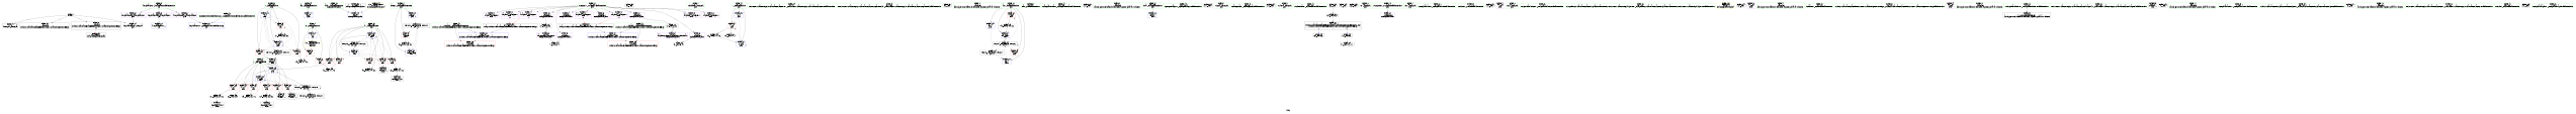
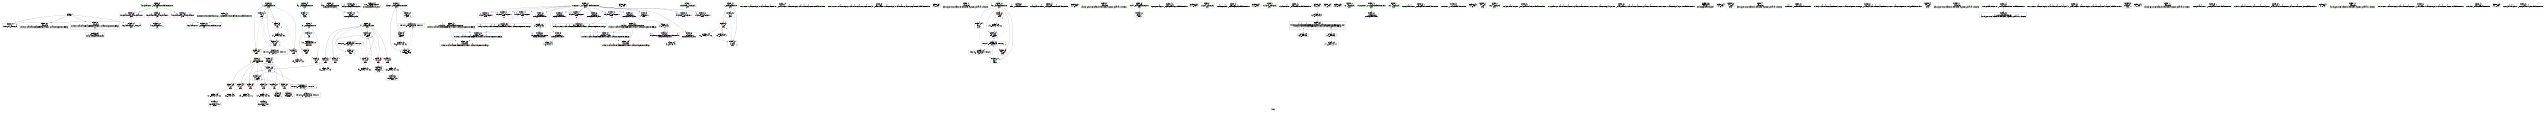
  digraph {
    label=SVFG
    node [color=green shape=record]
    edge [style=solid]
    n1 [color=grey label="{NodeID: 0\nNullPtr}"]
    n2 [color=black label="{NodeID: 49\n2\<--3\ndummyVal\<--dummyVal\n}"]
    n3 [color=black label="{NodeID: 50\n241\<--3\n\<--dummyVal\n_ZStltIcSt11char_traitsIcESaIcEEbRKNSt7__cxx1112basic_stringIT_T0_T1_EESA_\n}"]
    n4 [color=black label="{NodeID: 51\n242\<--3\n\<--dummyVal\n_ZStltIcSt11char_traitsIcESaIcEEbRKNSt7__cxx1112basic_stringIT_T0_T1_EESA_\n|{<s0>19}}"]
    n5 [color=blue label="{NodeID: 114\n282\<--3\nllvm.global_ctors_2\<--dummyVal\nGlob }" style=dotted]
    n6 [color=black label="{NodeID: 259\n264 = PHI(242, )\n0th arg __clang_call_terminate }"]
    n7 [color=red label="{NodeID: 97\n159\<--105\n\<--i4\nmain\n}"]
    n8 [color=blue label="{NodeID: 122\n107\<--159\nj\<--\nmain\n}"]
    n9 [color=red label="{NodeID: 99\n162\<--107\n\<--j\nmain\n}"]
    n10 [color=red label="{NodeID: 100\n165\<--107\n\<--j\nmain\n}"]
    n11 [color=blue label="{NodeID: 123\n107\<--189\nj\<--dec28\nmain\n}"]
    n12 [color=black label="{NodeID: 217\nMR_18V_3 = PHI(MR_18V_7, MR_18V_2, )\npts\{108 \}\n}"]
    n13 [color=red label="{NodeID: 101\n168\<--107\n\<--j\nmain\n}"]
    n14 [color=red label="{NodeID: 102\n177\<--107\n\<--j\nmain\n}"]
    n15 [color=red label="{NodeID: 103\n180\<--107\n\<--j\nmain\n}"]
    n16 [color=red label="{NodeID: 104\n188\<--107\n\<--j\nmain\n}"]
    n17 [color=grey label="{NodeID: 205\n163 = cmp(162, 9, )\n}"]
    n18 [color=black label="{NodeID: 57\n166\<--165\nidxprom15\<--\nmain\n}"]
    n19 [color=black label="{NodeID: 211\nMR_18V_2 = PHI(MR_18V_3, MR_18V_1, )\npts\{108 \}\n}"]
    n20 [color=grey label="{NodeID: 196\n169 = Binary(168, 138, )\n}"]
    n21 [color=black label="{NodeID: 59\n178\<--177\nidxprom22\<--\nmain\n}"]
    n22 [color=grey label="{NodeID: 198\n181 = Binary(180, 138, )\n}"]
    n23 [color=grey label="{NodeID: 197\n189 = Binary(188, 116, )\n}"]
    n24 [label="{NodeID: 14\n8\<--10\nN\<--N_field_insensitive\nGlob }"]
    n25 [color=red label="{NodeID: 85\n128\<--8\n\<--N\nmain\n}"]
    n26 [color=red label="{NodeID: 86\n145\<--8\n\<--N\nmain\n}"]
    n27 [color=blue label="{NodeID: 107\n8\<--9\nN\<--\nGlob }"]
    n28 [color=grey label="{NodeID: 200\n129 = cmp(127, 128, )\n}"]
    n29 [color=grey label="{NodeID: 199\n146 = cmp(144, 145, )\n}"]
    n30 [color=yellow label="{NodeID: 222\n4V_1 = ENCHI(MR_4V_0)\npts\{10 \}\nFun[main]}" style=double]
    n31 [color=grey label="{NodeID: 194\n152 = Binary(151, 138, )\n}"]
    n32 [color=black label="{NodeID: 56\n153\<--152\nidxprom10\<--sub\nmain\n}"]
    n33 [color=blue label="{NodeID: 111\n21\<--22\nflag\<--\nGlob }"]
    n34 [label="{NodeID: 28\n81\<--82\n.addr\<--.addr_field_insensitive\n__cxx_global_array_dtor\n}"]
    n35 [color=blue label="{NodeID: 115\n81\<--80\n.addr\<--\n__cxx_global_array_dtor\n}"]
    n36 [color=black label="{NodeID: 208\nMR_10V_2 = PHI(MR_10V_3, MR_10V_1, )\npts\{16 \}\n}"]
    n37 [color=red label="{NodeID: 90\n205\<--15\n\<--caseCnt\nmain\n}"]
    n38 [color=blue label="{NodeID: 126\n15\<--206\ncaseCnt\<--inc35\nmain\n}"]
    n39 [color=grey label="{NodeID: 190\n206 = Binary(205, 138, )\n}"]
    n40 [color=blue label="{NodeID: 125\n105\<--198\ni4\<--inc32\nmain\n}"]
    n41 [color=red label="{NodeID: 94\n144\<--105\n\<--i4\nmain\n}"]
    n42 [color=red label="{NodeID: 95\n148\<--105\n\<--i4\nmain\n}"]
    n43 [color=red label="{NodeID: 96\n151\<--105\n\<--i4\nmain\n}"]
    n44 [color=red label="{NodeID: 98\n197\<--105\n\<--i4\nmain\n}"]
    n45 [color=black label="{NodeID: 210\nMR_16V_2 = PHI(MR_16V_4, MR_16V_1, )\npts\{106 \}\n}"]
    n46 [color=black label="{NodeID: 55\n149\<--148\nidxprom8\<--\nmain\n}"]
    n47 [color=grey label="{NodeID: 191\n198 = Binary(197, 138, )\n}"]
    n48 [color=blue label="{NodeID: 121\n105\<--138\ni4\<--\nmain\n}"]
    n49 [label="{NodeID: 42\n230\<--231\n__rhs.addr\<--__rhs.addr_field_insensitive\n_ZStltIcSt11char_traitsIcESaIcEEbRKNSt7__cxx1112basic_stringIT_T0_T1_EESA_\n}"]
    n50 [color=red label="{NodeID: 106\n235\<--230\n\<--__rhs.addr\n_ZStltIcSt11char_traitsIcESaIcEEbRKNSt7__cxx1112basic_stringIT_T0_T1_EESA_\n}"]
    n51 [color=blue label="{NodeID: 128\n230\<--227\n__rhs.addr\<--__rhs\n_ZStltIcSt11char_traitsIcESaIcEEbRKNSt7__cxx1112basic_stringIT_T0_T1_EESA_\n}"]
    n52 [color=purple label="{NodeID: 70\n133\<--17\narrayidx\<--_Z1sB5cxx11\nmain\n}"]
    n53 [color=black label="{NodeID: 250\n202 = PHI()\n}"]
    n54 [color=purple label="{NodeID: 84\n88\<--87\narraydestroy.element\<--arraydestroy.elementPast\n__cxx_global_array_dtor\n}"]
    n55 [color=black label="{NodeID: 187\n87 = PHI(85, 88, )\n}"]
    n56 [color=grey label="{NodeID: 203\n93 = cmp(88, 92, )\n}"]
    n57 [label="{NodeID: 1\n7\<--1\n__dso_handle\<--dummyObj\nGlob }"]
    n58 [label="{NodeID: 15\n11\<--12\nT\<--T_field_insensitive\nGlob }"]
    n59 [color=red label="{NodeID: 87\n114\<--11\n\<--T\nmain\n}"]
    n60 [color=blue label="{NodeID: 108\n11\<--9\nT\<--\nGlob }"]
    n61 [color=blue label="{NodeID: 117\n11\<--115\nT\<--dec\nmain\n}"]
    n62 [color=grey label="{NodeID: 195\n115 = Binary(114, 116, )\n}"]
    n63 [color=grey label="{NodeID: 202\n118 = cmp(114, 9, )\n}"]
    n64 [color=blue label="{NodeID: 112\n280\<--33\nllvm.global_ctors_0\<--\nGlob }"]
    n65 [label="{NodeID: 29\n90\<--91\n_ZNSt7__cxx1112basic_stringIcSt11char_traitsIcESaIcEED1Ev\<--_ZNSt7__cxx1112basic_stringIcSt11char_traitsIcESaIcEED1Ev_field_insensitive\n}"]
    n66 [color=black label="{NodeID: 209\nMR_14V_2 = PHI(MR_14V_4, MR_14V_1, )\npts\{104 \}\n}"]
    n67 [color=blue label="{NodeID: 118\n103\<--9\ni\<--\nmain\n}"]
    n68 [color=red label="{NodeID: 91\n127\<--103\n\<--i\nmain\n}"]
    n69 [color=red label="{NodeID: 92\n131\<--103\n\<--i\nmain\n}"]
    n70 [color=red label="{NodeID: 93\n136\<--103\n\<--i\nmain\n}"]
    n71 [color=blue label="{NodeID: 119\n103\<--137\ni\<--inc\nmain\n}"]
    n72 [color=black label="{NodeID: 54\n132\<--131\nidxprom\<--\nmain\n}"]
    n73 [color=grey label="{NodeID: 193\n137 = Binary(136, 138, )\n}"]
    n74 [label="{NodeID: 43\n237\<--238\n_ZNKSt7__cxx1112basic_stringIcSt11char_traitsIcESaIcEE7compareERKS4_\<--_ZNKSt7__cxx1112basic_stringIcSt11char_traitsIcESaIcEE7compareERKS4__field_insensitive\n}"]
    n75 [color=purple label="{NodeID: 71\n150\<--17\narrayidx9\<--_Z1sB5cxx11\nmain\n|{<s0>10}}"]
    n76 [color=black label="{NodeID: 257\n226 = PHI(150, 167, )\n0th arg _ZStltIcSt11char_traitsIcESaIcEEbRKNSt7__cxx1112basic_stringIT_T0_T1_EESA_ }"]
    n77 [color=blue label="{NodeID: 127\n228\<--226\n__lhs.addr\<--__lhs\n_ZStltIcSt11char_traitsIcESaIcEEbRKNSt7__cxx1112basic_stringIT_T0_T1_EESA_\n}"]
    n78 [color=red label="{NodeID: 105\n234\<--228\n\<--__lhs.addr\n_ZStltIcSt11char_traitsIcESaIcEEbRKNSt7__cxx1112basic_stringIT_T0_T1_EESA_\n}"]
    n79 [color=black label="{NodeID: 251\n208 = PHI()\n}"]
    n80 [label="{NodeID: 2\n9\<--1\n\<--dummyObj\nCan only get source location for instruction, argument, global var or function.}"]
    n81 [label="{NodeID: 16\n13\<--14\nans\<--ans_field_insensitive\nGlob }"]
    n82 [color=red label="{NodeID: 88\n192\<--13\n\<--ans\nmain\n}"]
    n83 [color=red label="{NodeID: 89\n213\<--13\n\<--ans\nmain\n}"]
    n84 [color=blue label="{NodeID: 109\n13\<--9\nans\<--\nGlob }"]
    n85 [color=blue label="{NodeID: 120\n13\<--9\nans\<--\nmain\n}"]
    n86 [color=blue label="{NodeID: 124\n13\<--193\nans\<--inc30\nmain\n}"]
    n87 [color=grey label="{NodeID: 192\n193 = Binary(192, 138, )\n}"]
    n88 [color=black label="{NodeID: 207\nMR_8V_2 = PHI(MR_8V_4, MR_8V_1, )\npts\{14 \}\n}"]
    n89 [color=black label="{NodeID: 215\nMR_8V_4 = PHI(MR_8V_6, MR_8V_3, )\npts\{14 \}\n}"]
    n90 [color=black label="{NodeID: 58\n170\<--169\nidxprom18\<--sub17\nmain\n}"]
    n91 [color=blue label="{NodeID: 113\n281\<--34\nllvm.global_ctors_1\<--_GLOBAL__sub_I_wereFluke_2_0.cpp\nGlob }"]
    n92 [label="{NodeID: 30\n98\<--99\nmain\<--main_field_insensitive\n}"]
    n93 [label="{NodeID: 44\n244\<--245\n__clang_call_terminate\<--__clang_call_terminate_field_insensitive\n}"]
    n94 [color=purple label="{NodeID: 72\n154\<--17\narrayidx11\<--_Z1sB5cxx11\nmain\n|{<s0>10}}"]
    n95 [color=black label="{NodeID: 258\n227 = PHI(154, 171, )\n1st arg _ZStltIcSt11char_traitsIcESaIcEEbRKNSt7__cxx1112basic_stringIT_T0_T1_EESA_ }"]
    n96 [color=black label="{NodeID: 252\n212 = PHI()\n}"]
    n97 [label="{NodeID: 3\n22\<--1\n\<--dummyObj\nCan only get source location for instruction, argument, global var or function.}"]
    n98 [label="{NodeID: 17\n15\<--16\ncaseCnt\<--caseCnt_field_insensitive\nGlob }"]
    n99 [color=blue label="{NodeID: 110\n15\<--9\ncaseCnt\<--\nGlob }"]
    n100 [label="{NodeID: 31\n101\<--102\nretval\<--retval_field_insensitive\nmain\n}"]
    n101 [color=blue label="{NodeID: 116\n101\<--9\nretval\<--\nmain\n}"]
    n102 [label="{NodeID: 45\n259\<--260\n__gxx_personality_v0\<--__gxx_personality_v0_field_insensitive\n}"]
    n103 [color=purple label="{NodeID: 73\n167\<--17\narrayidx16\<--_Z1sB5cxx11\nmain\n|{<s0>11}}"]
    n104 [color=black label="{NodeID: 253\n214 = PHI()\n}"]
    n105 [label="{NodeID: 4\n24\<--1\n_ZSt3cin\<--dummyObj\nGlob }"]
    n106 [label="{NodeID: 18\n17\<--20\n_Z1sB5cxx11\<--_Z1sB5cxx11_field_insensitive\nGlob }"]
    n107 [color=purple label="{NodeID: 63\n62\<--17\n\<--_Z1sB5cxx11\n__only_global_var_init.1\n}"]
    n108 [color=purple label="{NodeID: 64\n69\<--17\n\<--_Z1sB5cxx11\n__cxx_global_var_init.1\n}"]
    n109 [color=purple label="{NodeID: 65\n70\<--17\n\<--_Z1sB5cxx11\n__cxx_global_var_init.1\n}"]
    n110 [color=purple label="{NodeID: 66\n84\<--17\n\<--_Z1sB5cxx11\n__cxx_global_array_dtor\n}"]
    n111 [color=purple label="{NodeID: 67\n85\<--17\n\<--_Z1sB5cxx11\n__cxx_global_array_dtor\n}"]
    n112 [color=purple label="{NodeID: 68\n92\<--17\n\<--_Z1sB5cxx11\n__cxx_global_array_dtor\n}"]
+   n113 [color=purple label="{NodeID: 69\n121\<--17\n\<--_Z1sB5cxx11\nmain\n}"]
    n114 [color=purple label="{NodeID: 74\n171\<--17\narrayidx19\<--_Z1sB5cxx11\nmain\n|{<s0>11}}"]
    n115 [color=purple label="{NodeID: 75\n179\<--17\narrayidx23\<--_Z1sB5cxx11\nmain\n}"]
    n116 [color=purple label="{NodeID: 76\n183\<--17\narrayidx26\<--_Z1sB5cxx11\nmain\n}"]
    n117 [color=black label="{NodeID: 188\n64 = PHI(62, 65, )\n}"]
    n118 [color=grey label="{NodeID: 204\n71 = cmp(65, 70, )\n}"]
    n119 [color=purple label="{NodeID: 83\n65\<--64\narrayctor.next\<--arrayctor.cur\n__cxx_global_var_init.1\n}"]
    n120 [color=black label="{NodeID: 60\n182\<--181\nidxprom25\<--sub24\nmain\n}"]
    n121 [label="{NodeID: 32\n103\<--104\ni\<--i_field_insensitive\nmain\n}"]
    n122 [label="{NodeID: 46\n266\<--267\n__cxa_begin_catch\<--__cxa_begin_catch_field_insensitive\n}"]
    n123 [color=black label="{NodeID: 254\n216 = PHI()\n}"]
    n124 [label="{NodeID: 5\n25\<--1\n_ZSt4cout\<--dummyObj\nGlob }"]
    n125 [label="{NodeID: 19\n21\<--23\nflag\<--flag_field_insensitive\nGlob }"]
    n126 [label="{NodeID: 33\n105\<--106\ni4\<--i4_field_insensitive\nmain\n}"]
    n127 [label="{NodeID: 47\n269\<--270\n_ZSt9terminatev\<--_ZSt9terminatev_field_insensitive\n}"]
    n128 [color=black label="{NodeID: 61\n225\<--239\n_ZStltIcSt11char_traitsIcESaIcEEbRKNSt7__cxx1112basic_stringIT_T0_T1_EESA__ret\<--cmp\n_ZStltIcSt11char_traitsIcESaIcEEbRKNSt7__cxx1112basic_stringIT_T0_T1_EESA_\n|{<s0>10|<s1>11}}"]
    n129 [color=black label="{NodeID: 249\n155 = PHI(225, )\n}"]
    n130 [color=black label="{NodeID: 245\n172 = PHI(225, )\n}"]
    n131 [color=black label="{NodeID: 189\n174 = PHI(175, 172, )\n}"]
    n132 [color=black label="{NodeID: 241\n110 = PHI()\n}"]
    n133 [color=black label="{NodeID: 255\n265 = PHI()\n}"]
    n134 [label="{NodeID: 6\n26\<--1\n.str\<--dummyObj\nGlob }"]
    n135 [label="{NodeID: 20\n32\<--36\nllvm.global_ctors\<--llvm.global_ctors_field_insensitive\nGlob }"]
    n136 [color=purple label="{NodeID: 80\n280\<--32\nllvm.global_ctors_0\<--llvm.global_ctors\nGlob }"]
    n137 [color=purple label="{NodeID: 81\n281\<--32\nllvm.global_ctors_1\<--llvm.global_ctors\nGlob }"]
    n138 [color=purple label="{NodeID: 82\n282\<--32\nllvm.global_ctors_2\<--llvm.global_ctors\nGlob }"]
    n139 [label="{NodeID: 34\n107\<--108\nj\<--j_field_insensitive\nmain\n}"]
    n140 [label="{NodeID: 48\n34\<--275\n_GLOBAL__sub_I_wereFluke_2_0.cpp\<--_GLOBAL__sub_I_wereFluke_2_0.cpp_field_insensitive\n}"]
    n141 [color=purple label="{NodeID: 62\n43\<--4\n\<--_ZStL8__ioinit\n__cxx_global_var_init\n}"]
    n142 [color=black label="{NodeID: 242\n236 = PHI()\n}"]
    n143 [color=grey label="{NodeID: 201\n239 = cmp(236, 9, )\n}"]
    n144 [color=black label="{NodeID: 256\n80 = PHI()\n0th arg __cxx_global_array_dtor }"]
    n145 [label="{NodeID: 7\n28\<--1\n.str.2\<--dummyObj\nGlob }"]
    n146 [label="{NodeID: 21\n37\<--38\n__cxx_global_var_init\<--__cxx_global_var_init_field_insensitive\n}"]
    n147 [label="{NodeID: 35\n111\<--112\n_ZNSirsERi\<--_ZNSirsERi_field_insensitive\n}"]
    n148 [color=black label="{NodeID: 243\n120 = PHI()\n}"]
    n149 [color=purple label="{NodeID: 77\n201\<--26\n\<--.str\nmain\n}"]
    n150 [label="{NodeID: 8\n30\<--1\n.str.3\<--dummyObj\nGlob }"]
    n151 [label="{NodeID: 22\n41\<--42\n_ZNSt8ios_base4InitC1Ev\<--_ZNSt8ios_base4InitC1Ev_field_insensitive\n}"]
    n152 [label="{NodeID: 36\n123\<--124\n_ZSt7getlineIcSt11char_traitsIcESaIcEERSt13basic_istreamIT_T0_ES7_RNSt7__cxx1112basic_stringIS4_S5_T1_EE\<--_ZSt7getlineIcSt11char_traitsIcESaIcEERSt13basic_istreamIT_T0_ES7_RNSt7__cxx1112basic_stringIS4_S5_T1_EE_field_insensitive\n}"]
    n153 [color=yellow label="{NodeID: 230\nRETMU(2V_2)\npts\{82 \}\nFun[__cxx_global_array_dtor]}" style=double]
    n154 [color=black label="{NodeID: 244\n122 = PHI()\n}"]
    n155 [color=purple label="{NodeID: 78\n211\<--28\n\<--.str.2\nmain\n}"]
    n156 [label="{NodeID: 9\n33\<--1\n\<--dummyObj\nCan only get source location for instruction, argument, global var or function.}"]
    n157 [label="{NodeID: 23\n47\<--48\n__cxa_atexit\<--__cxa_atexit_field_insensitive\n}"]
    n158 [label="{NodeID: 37\n156\<--157\n_ZStltIcSt11char_traitsIcESaIcEEbRKNSt7__cxx1112basic_stringIT_T0_T1_EESA_\<--_ZStltIcSt11char_traitsIcESaIcEEbRKNSt7__cxx1112basic_stringIT_T0_T1_EESA__field_insensitive\n}"]
    n159 [color=purple label="{NodeID: 79\n215\<--30\n\<--.str.3\nmain\n}"]
    n160 [label="{NodeID: 10\n116\<--1\n\<--dummyObj\nCan only get source location for instruction, argument, global var or function.}"]
    n161 [label="{NodeID: 24\n46\<--52\n_ZNSt8ios_base4InitD1Ev\<--_ZNSt8ios_base4InitD1Ev_field_insensitive\n}"]
    n162 [color=black label="{NodeID: 53\n45\<--46\n\<--_ZNSt8ios_base4InitD1Ev\nCan only get source location for instruction, argument, global var or function.}"]
    n163 [label="{NodeID: 38\n185\<--186\n_ZNSt7__cxx1112basic_stringIcSt11char_traitsIcESaIcEE4swapERS4_\<--_ZNSt7__cxx1112basic_stringIcSt11char_traitsIcESaIcEE4swapERS4__field_insensitive\n}"]
    n164 [color=black label="{NodeID: 52\n100\<--9\nmain_ret\<--\nmain\n}"]
    n165 [color=black label="{NodeID: 246\n44 = PHI()\n}"]
    n166 [label="{NodeID: 11\n138\<--1\n\<--dummyObj\nCan only get source location for instruction, argument, global var or function.}"]
    n167 [label="{NodeID: 25\n59\<--60\n__cxx_global_var_init.1\<--__cxx_global_var_init.1_field_insensitive\n}"]
    n168 [label="{NodeID: 39\n203\<--204\n_ZStlsISt11char_traitsIcEERSt13basic_ostreamIcT_ES5_PKc\<--_ZStlsISt11char_traitsIcEERSt13basic_ostreamIcT_ES5_PKc_field_insensitive\n}"]
    n169 [color=yellow label="{NodeID: 219\n2V_1 = ENCHI(MR_2V_0)\npts\{82 \}\nFun[__cxx_global_array_dtor]}" style=double]
    n170 [color=black label="{NodeID: 247\n73 = PHI()\n}"]
    n171 [label="{NodeID: 12\n175\<--1\n\<--dummyObj\nCan only get source location for instruction, argument, global var or function.}"]
    n172 [label="{NodeID: 26\n67\<--68\n_ZNSt7__cxx1112basic_stringIcSt11char_traitsIcESaIcEEC1Ev\<--_ZNSt7__cxx1112basic_stringIcSt11char_traitsIcESaIcEEC1Ev_field_insensitive\n}"]
    n173 [label="{NodeID: 40\n209\<--210\n_ZNSolsEi\<--_ZNSolsEi_field_insensitive\n}"]
    n174 [color=black label="{NodeID: 248\n134 = PHI()\n}"]
    n175 [label="{NodeID: 13\n4\<--6\n_ZStL8__ioinit\<--_ZStL8__ioinit_field_insensitive\nGlob }"]
    n176 [label="{NodeID: 27\n74\<--75\n__cxx_global_array_dtor\<--__cxx_global_array_dtor_field_insensitive\n}"]
    n177 [label="{NodeID: 41\n228\<--229\n__lhs.addr\<--__lhs.addr_field_insensitive\n_ZStltIcSt11char_traitsIcESaIcEEbRKNSt7__cxx1112basic_stringIT_T0_T1_EESA_\n}"]
    n1 -> n2
    n1 -> n3
    n1 -> n4
    n1 -> n5
    n4 -> n6 [color=red tailport=s0]
    n7 -> n8
    n8 -> n9 [style=dashed]
    n8 -> n10 [style=dashed]
    n8 -> n11 [style=dashed]
    n8 -> n12 [style=dashed]
    n8 -> n13 [style=dashed]
    n8 -> n14 [style=dashed]
    n8 -> n15 [style=dashed]
    n8 -> n16 [style=dashed]
    n9 -> n17
    n10 -> n18
    n11 -> n9 [style=dashed]
    n11 -> n10 [style=dashed]
    n11 -> n11 [style=dashed]
    n11 -> n12 [style=dashed]
    n11 -> n13 [style=dashed]
    n11 -> n14 [style=dashed]
    n11 -> n15 [style=dashed]
    n11 -> n16 [style=dashed]
    n12 -> n8 [style=dashed]
    n12 -> n12 [style=dashed]
    n12 -> n19 [style=dashed]
    n13 -> n20
    n14 -> n21
    n15 -> n22
    n16 -> n23
    n19 -> n12 [style=dashed]
    n20 -> n90
    n22 -> n120
    n23 -> n11 [color=red]
    n24 -> n25
    n24 -> n26
    n24 -> n27
    n25 -> n26 [style=dashed]
    n25 -> n28
    n26 -> n29
    n27 -> n30 [style=dashed]
    n30 -> n25 [style=dashed]
    n31 -> n32
    n34 -> n35
    n36 -> n37 [style=dashed]
    n36 -> n38 [style=dashed]
    n37 -> n39
    n38 -> n36 [style=dashed]
    n39 -> n38
    n40 -> n7 [style=dashed]
    n40 -> n40 [style=dashed]
    n40 -> n41 [style=dashed]
    n40 -> n42 [style=dashed]
    n40 -> n43 [style=dashed]
    n40 -> n44 [style=dashed]
    n40 -> n45 [style=dashed]
    n41 -> n29
    n42 -> n46
    n43 -> n31
    n44 -> n47
    n45 -> n48 [style=dashed]
    n47 -> n40
    n48 -> n7 [style=dashed]
    n48 -> n40 [style=dashed]
    n48 -> n41 [style=dashed]
    n48 -> n42 [style=dashed]
    n48 -> n43 [style=dashed]
    n48 -> n44 [style=dashed]
    n48 -> n45 [style=dashed]
    n49 -> n50
    n49 -> n51
    n51 -> n50 [style=dashed]
    n54 -> n55
    n54 -> n56
    n55 -> n54
    n58 -> n59
    n58 -> n60
    n58 -> n61
    n59 -> n62
    n59 -> n63
    n60 -> n59 [style=dashed]
    n60 -> n61 [style=dashed]
    n61 -> n59 [style=dashed]
    n61 -> n61 [style=dashed]
    n62 -> n61
    n66 -> n67 [style=dashed]
    n67 -> n66 [style=dashed]
    n67 -> n68 [style=dashed]
    n67 -> n69 [style=dashed]
    n67 -> n70 [style=dashed]
    n67 -> n71 [style=dashed]
    n68 -> n28
    n69 -> n72
    n70 -> n73
    n71 -> n66 [style=dashed]
    n71 -> n68 [style=dashed]
    n71 -> n69 [style=dashed]
    n71 -> n70 [style=dashed]
    n71 -> n71 [style=dashed]
    n73 -> n71
    n75 -> n76 [color=red tailport=s0]
    n76 -> n77
    n77 -> n78 [style=dashed]
    n81 -> n82
    n81 -> n83
    n81 -> n84
    n81 -> n85
    n81 -> n86
    n82 -> n87
    n84 -> n88 [style=dashed]
    n85 -> n89 [style=dashed]
    n86 -> n89 [style=dashed]
    n87 -> n86
    n88 -> n85 [style=dashed]
    n89 -> n82 [style=dashed]
    n89 -> n83 [style=dashed]
    n89 -> n86 [style=dashed]
    n89 -> n88 [style=dashed]
    n89 -> n89 [style=dashed]
    n94 -> n95 [color=red tailport=s0]
    n95 -> n51
    n98 -> n37
    n98 -> n38
    n98 -> n99
    n99 -> n36 [style=dashed]
    n100 -> n101
    n103 -> n76 [color=red tailport=s0]
    n106 -> n52
    n106 -> n75
    n106 -> n94
    n106 -> n103
    n106 -> n107
    n106 -> n108
    n106 -> n109
    n106 -> n110
    n106 -> n111
    n106 -> n112
+   n106 -> n113
    n106 -> n114
    n106 -> n115
    n106 -> n116
    n107 -> n117
    n109 -> n118
    n111 -> n55
    n112 -> n56
    n114 -> n95 [color=red tailport=s0]
    n117 -> n119
    n119 -> n117
    n119 -> n118
    n121 -> n67
    n121 -> n68
    n121 -> n69
    n121 -> n70
    n121 -> n71
    n125 -> n33
    n126 -> n7
    n126 -> n40
    n126 -> n41
    n126 -> n42
    n126 -> n43
    n126 -> n44
    n126 -> n48
    n128 -> n129 [color=blue tailport=s0]
    n128 -> n130 [color=blue tailport=s1]
    n130 -> n131
    n135 -> n136
    n135 -> n137
    n135 -> n138
    n136 -> n64
    n137 -> n91
    n138 -> n5
    n139 -> n8
    n139 -> n9
    n139 -> n10
    n139 -> n11
    n139 -> n13
    n139 -> n14
    n139 -> n15
    n139 -> n16
    n140 -> n91
    n142 -> n143
    n143 -> n128
    n144 -> n35
    n161 -> n162
    n169 -> n35 [style=dashed]
    n175 -> n141
    n177 -> n77
    n177 -> n78
  }
